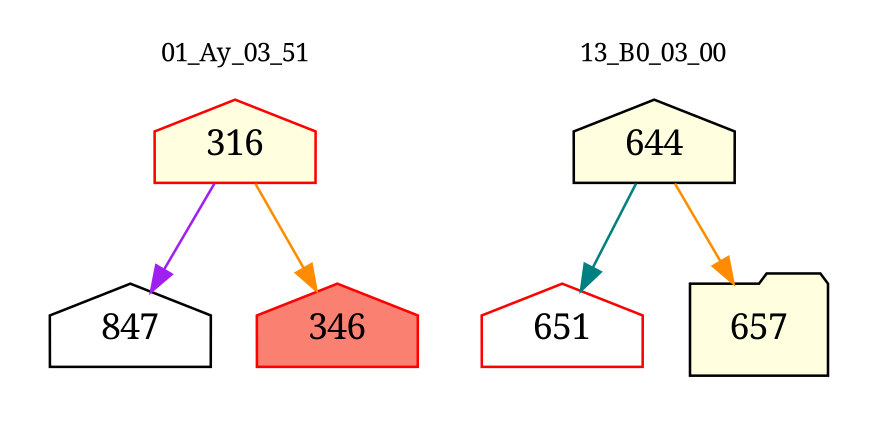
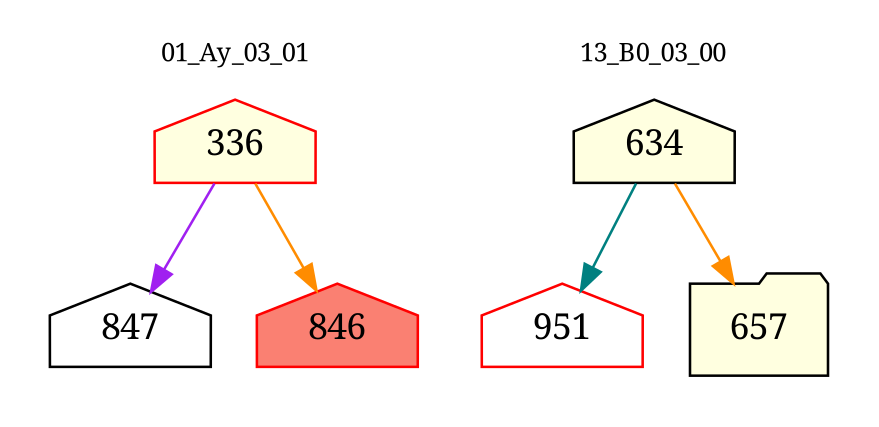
  digraph {
    fontname="Noto Serif"
    node [color=red fillcolor=lightyellow fontname="Noto Serif" shape=house style=filled]
    edge [color=darkorange fontname="Noto Serif"]
-   n1 [label=316]
+   n1 [label=336]
    n2 [color=black fillcolor=white label=847]
-   n3 [fillcolor=salmon label=346]
-   n4 [color=black label=644]
-   n5 [fillcolor=white label=651]
+   n3 [fillcolor=salmon label=846]
+   n4 [color=black label=634]
+   n5 [fillcolor=white label=951]
    n6 [color=black label=657 shape=folder]
    subgraph cluster_1 {
      color=white
      fontsize=10
-     label="01_Ay_03_51"
+     label="01_Ay_03_01"
      n1
      n2
      n3
    }
    subgraph cluster_2 {
      color=white
      fontsize=10
      label="13_B0_03_00"
      n4
      n5
      n6
    }
    n1 -> n2 [color=purple]
    n1 -> n3
    n4 -> n5 [color=teal]
    n4 -> n6
  }
